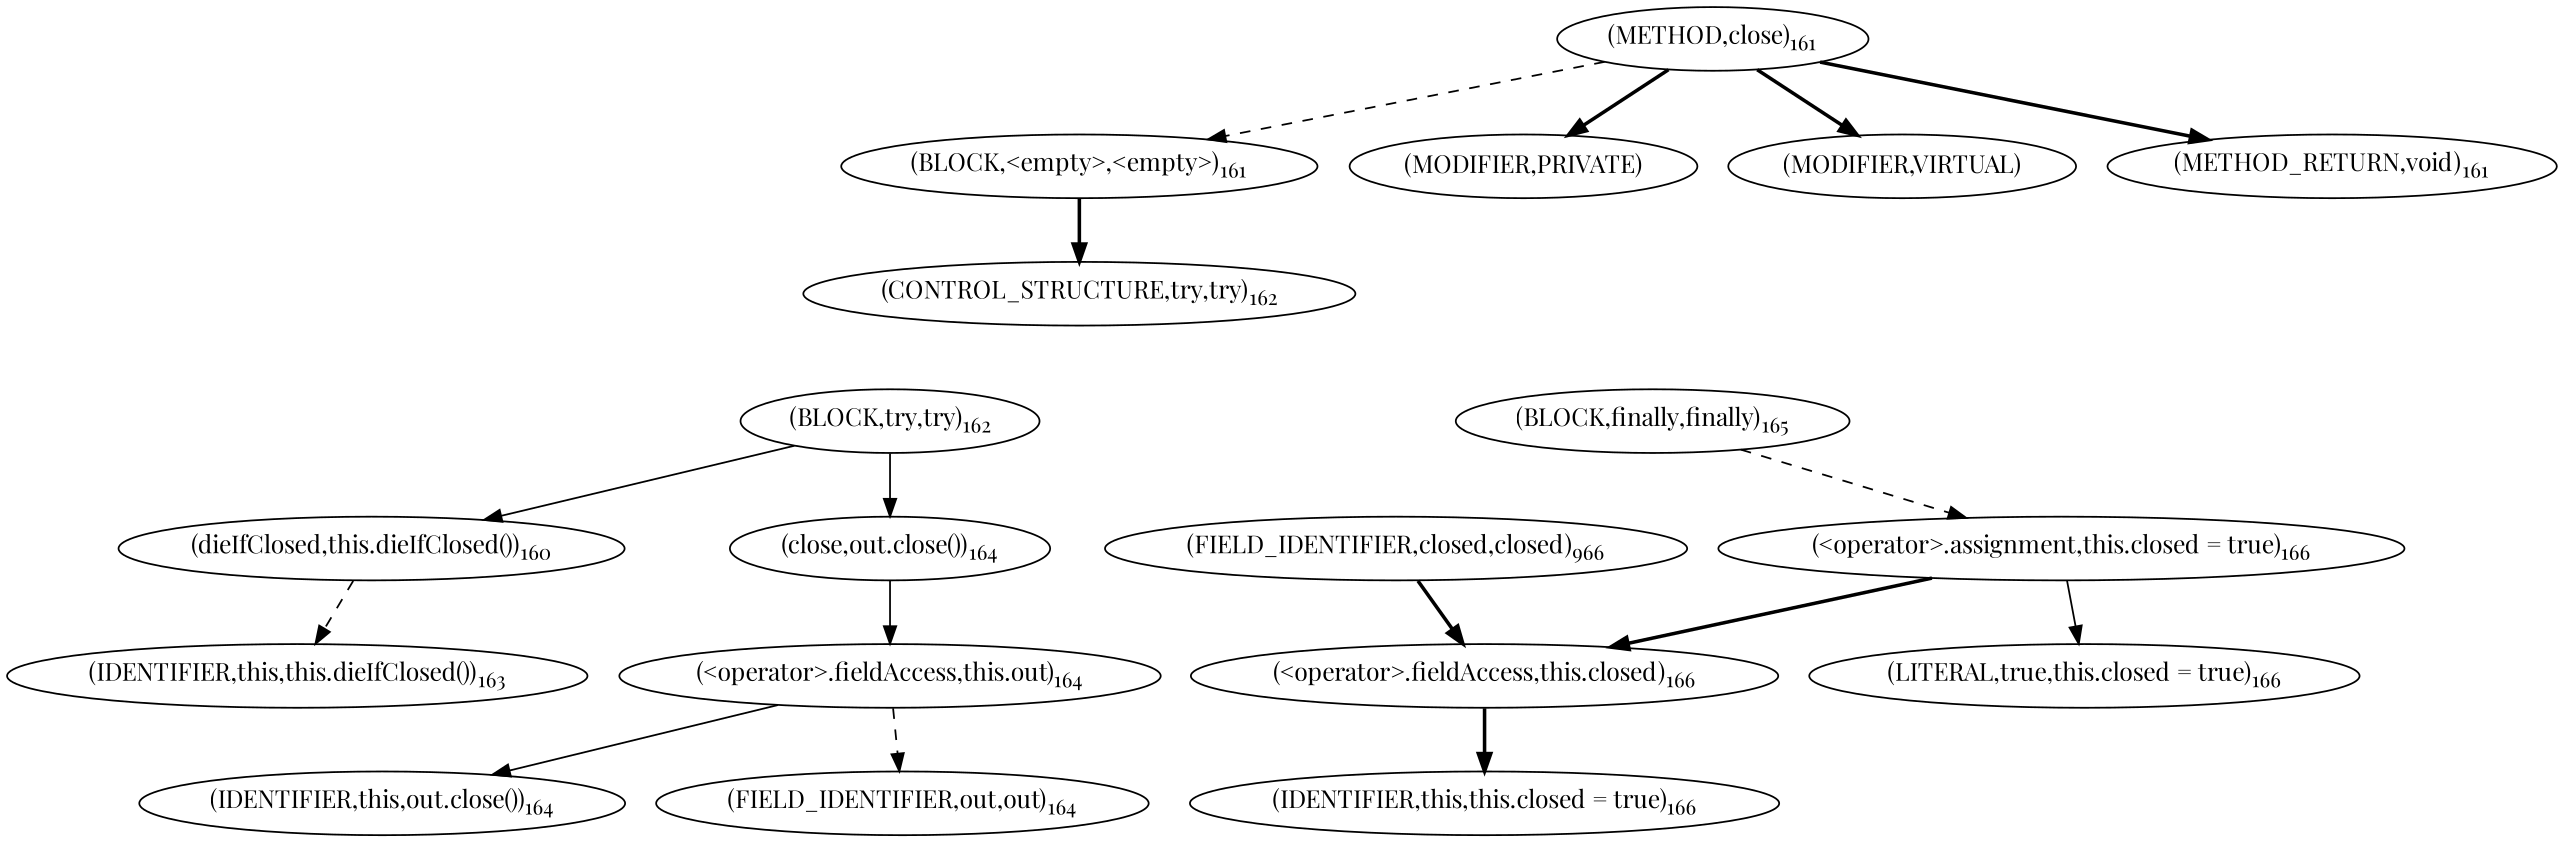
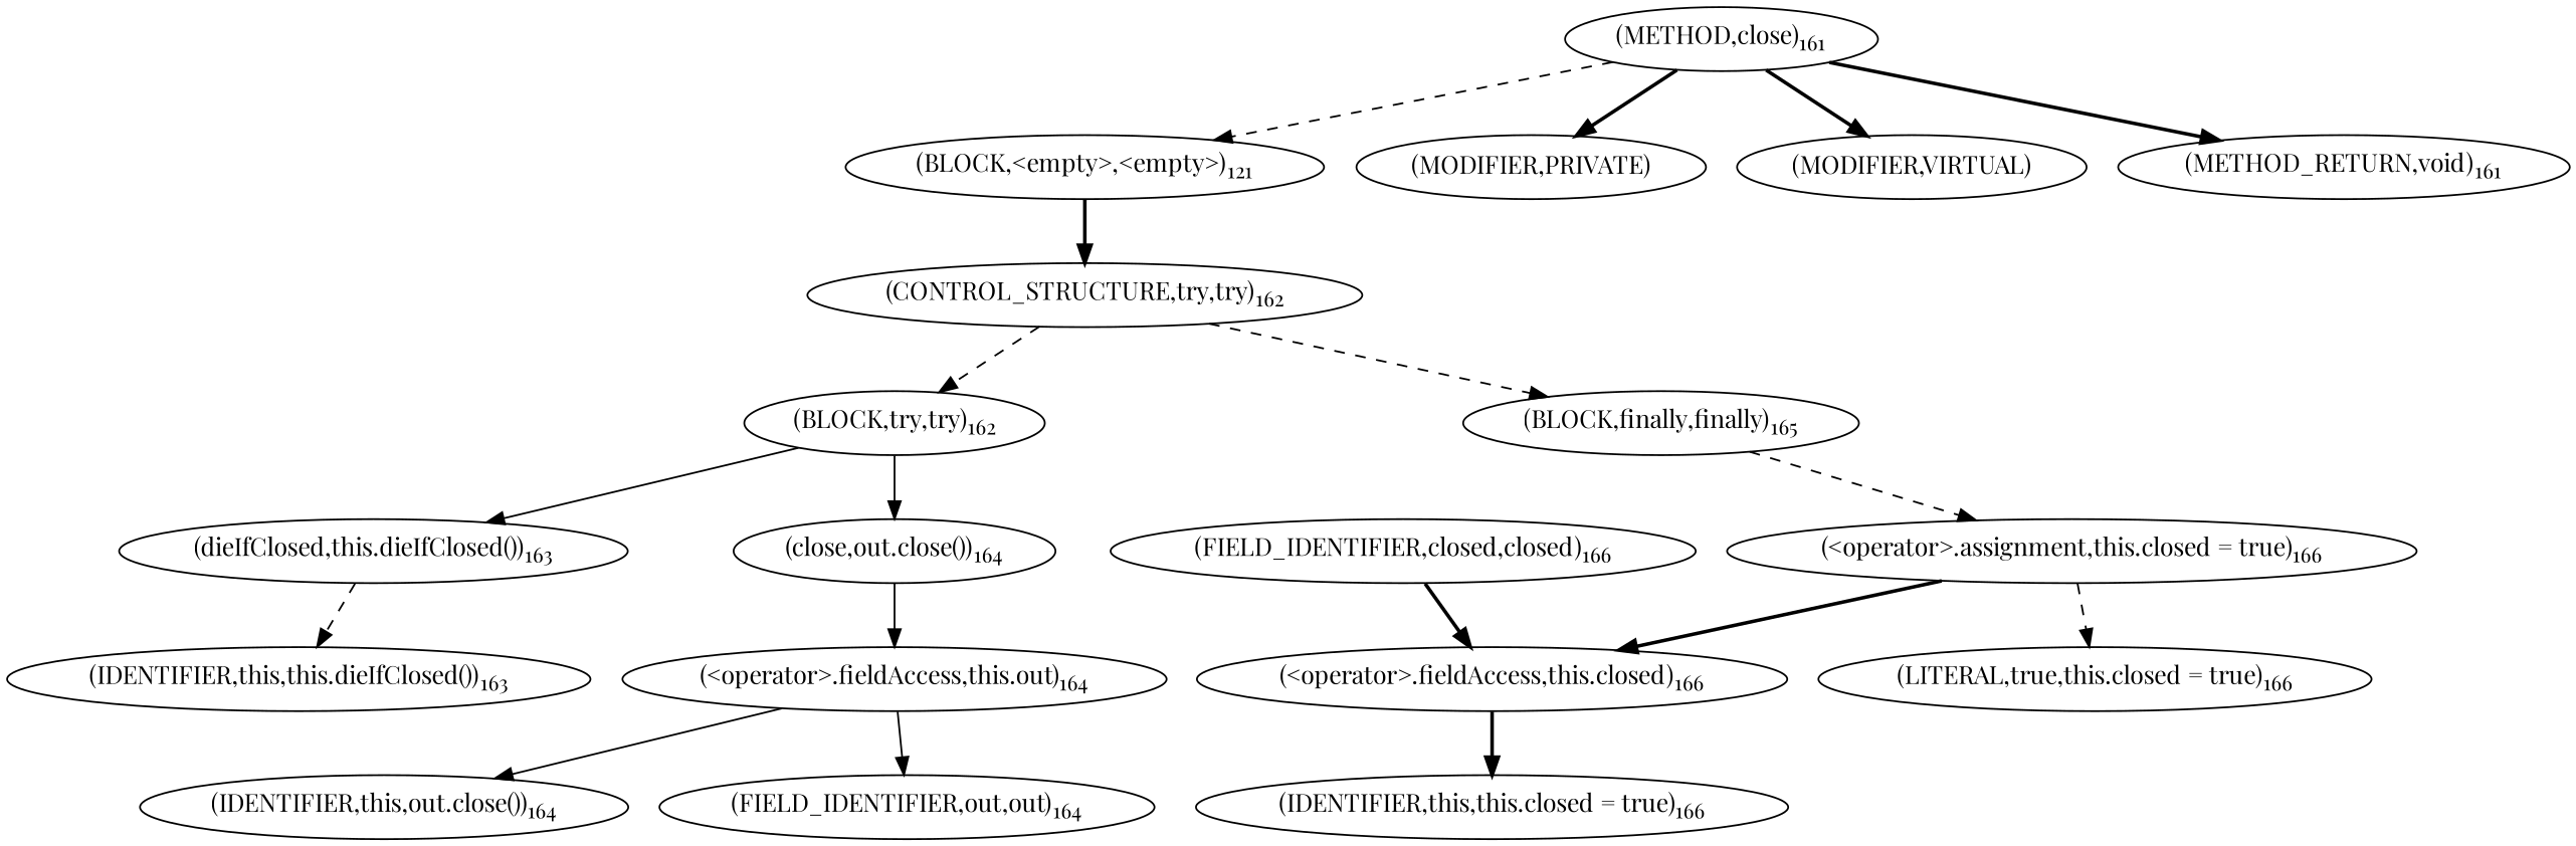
  digraph {
    fontname="Playfair Display"
    node [fontname="Playfair Display"]
    edge [fontname="Playfair Display" style=bold]
    n1 [label=<(METHOD,close)<SUB>161</SUB>>]
-   n2 [label=<(BLOCK,&lt;empty&gt;,&lt;empty&gt;)<SUB>161</SUB>>]
+   n2 [label=<(BLOCK,&lt;empty&gt;,&lt;empty&gt;)<SUB>121</SUB>>]
    n3 [label=<(MODIFIER,PRIVATE)>]
    n4 [label=<(MODIFIER,VIRTUAL)>]
    n5 [label=<(METHOD_RETURN,void)<SUB>161</SUB>>]
    n6 [label=<(CONTROL_STRUCTURE,try,try)<SUB>162</SUB>>]
    n7 [label=<(BLOCK,try,try)<SUB>162</SUB>>]
    n8 [label=<(BLOCK,finally,finally)<SUB>165</SUB>>]
-   n9 [label=<(dieIfClosed,this.dieIfClosed())<SUB>160</SUB>>]
+   n9 [label=<(dieIfClosed,this.dieIfClosed())<SUB>163</SUB>>]
    n10 [label=<(close,out.close())<SUB>164</SUB>>]
    n11 [label=<(&lt;operator&gt;.assignment,this.closed = true)<SUB>166</SUB>>]
    n12 [label=<(IDENTIFIER,this,this.dieIfClosed())<SUB>163</SUB>>]
    n13 [label=<(&lt;operator&gt;.fieldAccess,this.out)<SUB>164</SUB>>]
    n14 [label=<(IDENTIFIER,this,out.close())<SUB>164</SUB>>]
    n15 [label=<(FIELD_IDENTIFIER,out,out)<SUB>164</SUB>>]
    n16 [label=<(&lt;operator&gt;.fieldAccess,this.closed)<SUB>166</SUB>>]
    n17 [label=<(LITERAL,true,this.closed = true)<SUB>166</SUB>>]
    n18 [label=<(IDENTIFIER,this,this.closed = true)<SUB>166</SUB>>]
-   n19 [label=<(FIELD_IDENTIFIER,closed,closed)<SUB>966</SUB>>]
+   n19 [label=<(FIELD_IDENTIFIER,closed,closed)<SUB>166</SUB>>]
    n1 -> n2 [style=dashed]
    n1 -> n3
    n1 -> n4
    n1 -> n5
    n2 -> n6
+   n6 -> n7 [style=dashed]
+   n6 -> n8 [style=dashed]
    n7 -> n9 [style=solid]
    n7 -> n10 [style=solid]
    n8 -> n11 [style=dashed]
    n9 -> n12 [style=dashed]
    n10 -> n13 [style=solid]
    n11 -> n16
-   n11 -> n17 [style=solid]
+   n11 -> n17 [style=dashed]
    n13 -> n14 [style=solid]
-   n13 -> n15 [style=dashed]
+   n13 -> n15 [style=solid]
    n16 -> n18
    n19 -> n16
  }
